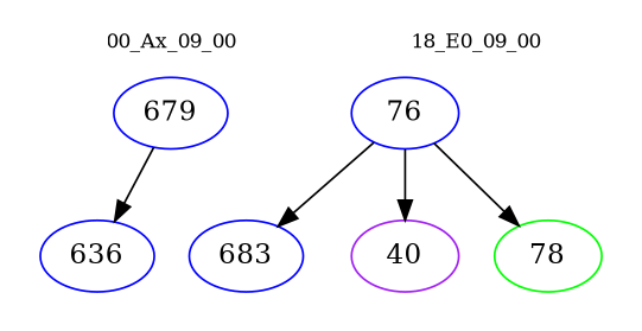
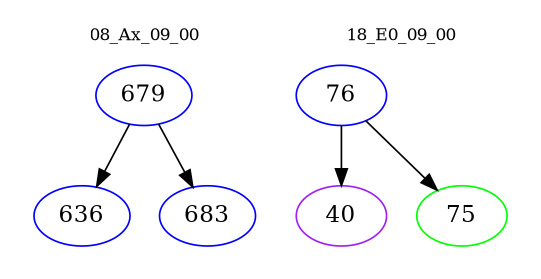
  digraph {
    node [color=blue]
    edge [color=black]
    n1 [label=679]
    n2 [label=636]
    n3 [label=683]
    n4 [label=76]
    n5 [color=purple label=40]
-   n6 [color=green label=78]
+   n6 [color=green label=75]
    subgraph cluster_1 {
      color=white
      fontsize=10
-     label="00_Ax_09_00"
+     label="08_Ax_09_00"
      n1
      n2
      n3
    }
    subgraph cluster_2 {
      color=white
      fontsize=10
      label="18_E0_09_00"
      n4
      n5
      n6
    }
    n1 -> n2
-   n4 -> n3
+   n1 -> n3
    n4 -> n5
    n4 -> n6
  }
